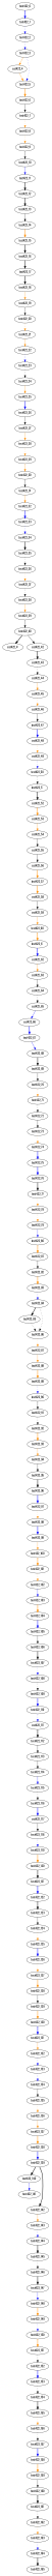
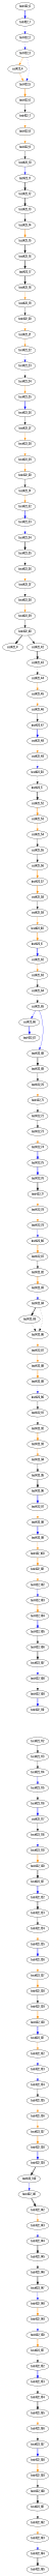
  digraph {
    fontname=Oswald
    node [fontname=Oswald]
    edge [color=black fontname=Oswald style=bold]
    test422_0
    test422_1
    test422_2
    test422_3
    test422_4
    test422_5
    test422_6
    test422_7
    test422_8
    test422_9
    test422_10
    test422_11
    test422_12
    test422_13
    test422_14
    test422_15
    test422_16
    test422_17
    test422_18
    test422_19
    test422_20
    test422_21
    test422_22
    test422_23
    test422_24
    test422_25
    test422_26
    test422_27
    test422_28
    test422_29
    test422_30
    test422_31
    test422_32
    test422_33
    test422_34
    test422_35
    test422_36
    test422_37
    test422_38
    test422_39
    test422_40
    test422_41
    test422_42
    test422_43
    test422_44
    test422_45
    test422_46
    test422_47
    test422_48
    test422_49
    test422_50
    test422_51
    test422_52
    test422_53
    test422_54
    test422_55
    test422_56
    test422_57
    test422_58
    test422_59
    test422_60
    test422_61
    test422_62
    test422_63
    test422_64
    test422_65
    test422_66
    test422_67
    test422_68
    test422_69
    test422_70
    test422_71
    test422_72
    test422_73
    test422_74
    test422_75
    test422_76
    test422_77
    test422_78
    test422_79
    test422_80
    test422_81
    test422_82
    test422_83
    test422_84
    test422_85
    test422_86
    test422_87
    test422_88
    test422_89
    test422_90
    test422_91
    test422_92
    test422_93
    test422_94
    test422_95
    test422_96
    test422_97
    test422_98
    test422_99
    test422_100
    test422_101
    test422_102
    test422_103
    test422_104
    test422_105
    test422_106
    test422_107
    test422_108
    test422_109
    test422_110
-   test422_111
    test422_112
    test422_113
    test422_114
    test422_115
    test422_116
    test422_117
    test422_118
    test422_119
    test422_120
    test422_121
    test422_122
    test422_123
    test422_124
    test422_125
    test422_126
    test422_127
    test422_128
    test422_129
    test422_130
    test422_131
    test422_132
    test422_133
    test422_134
    test422_135
    test422_136
    test422_137
    test422_138
    test422_139
    test422_140
    test422_141
    test422_142
    test422_143
    test422_144
    test422_145
    test422_146
    test422_147
    test422_148
    test422_149
    test422_150
    test422_151
    test422_152
    test422_153
    test422_154
    test422_155
    test422_156
    test422_157
    test422_158
    test422_159
    test422_160
    test422_161
    test422_162
    test422_163
    test422_164
    test422_165
    test422_0 -> test422_1 [color=blue]
    test422_1 -> test422_2 [color=blue style=dotted]
    test422_2 -> test422_3 [color=blue style=dotted]
    test422_3 -> test422_4 [color=darkorange style=solid]
    test422_3 -> test422_5 [color=blue style=dotted]
    test422_4 -> test422_5 [color=darkorange style=solid]
    test422_5 -> test422_6 [color=darkorange]
    test422_6 -> test422_7 [style=solid]
    test422_7 -> test422_8 [color=darkorange style=dotted]
    test422_8 -> test422_9 [color=darkorange style=dotted]
    test422_9 -> test422_10 [style=solid]
    test422_10 -> test422_11 [color=blue style=solid]
    test422_11 -> test422_12
    test422_12 -> test422_13
    test422_13 -> test422_14 [style=solid]
    test422_14 -> test422_15 [color=darkorange]
    test422_15 -> test422_16
    test422_16 -> test422_17
    test422_17 -> test422_18
    test422_18 -> test422_19 [color=darkorange style=solid]
    test422_19 -> test422_20 [style=solid]
    test422_20 -> test422_21 [color=darkorange style=dotted]
    test422_21 -> test422_22 [color=darkorange style=solid]
    test422_22 -> test422_23 [color=blue style=dotted]
    test422_23 -> test422_24 [style=dotted]
    test422_24 -> test422_25 [color=darkorange style=solid]
    test422_25 -> test422_26 [color=blue]
    test422_26 -> test422_27 [style=solid]
    test422_27 -> test422_28 [color=darkorange style=solid]
    test422_28 -> test422_29 [color=darkorange style=dotted]
    test422_29 -> test422_30 [color=darkorange style=solid]
    test422_30 -> test422_31 [style=solid]
    test422_31 -> test422_32 [color=darkorange style=solid]
    test422_32 -> test422_33 [color=blue]
    test422_33 -> test422_34 [color=blue style=dotted]
    test422_34 -> test422_35
    test422_35 -> test422_36 [style=dotted]
    test422_36 -> test422_37 [color=darkorange style=dotted]
    test422_37 -> test422_38 [style=dotted]
    test422_38 -> test422_39 [color=darkorange style=solid]
    test422_39 -> test422_40 [style=solid]
    test422_40 -> test422_41
    test422_40 -> test422_42 [style=solid]
    test422_42 -> test422_43
    test422_43 -> test422_44 [style=dotted]
    test422_44 -> test422_45 [color=darkorange style=solid]
    test422_45 -> test422_46 [color=darkorange style=dotted]
    test422_46 -> test422_47 [style=solid]
    test422_47 -> test422_48 [color=blue]
    test422_48 -> test422_49 [color=darkorange style=dotted]
    test422_49 -> test422_50 [color=blue style=dotted]
    test422_50 -> test422_51 [style=dotted]
    test422_51 -> test422_52
    test422_52 -> test422_53 [color=darkorange]
    test422_53 -> test422_54 [color=darkorange style=solid]
    test422_54 -> test422_55 [style=solid]
    test422_55 -> test422_56 [style=solid]
    test422_56 -> test422_57 [color=darkorange]
    test422_57 -> test422_58 [color=darkorange]
    test422_58 -> test422_59 [style=solid]
    test422_59 -> test422_60 [color=darkorange style=solid]
    test422_60 -> test422_61 [color=darkorange]
    test422_61 -> test422_62 [color=blue]
    test422_62 -> test422_63 [color=darkorange style=solid]
    test422_63 -> test422_64 [style=solid]
    test422_64 -> test422_65 [style=dotted]
    test422_65 -> test422_66 [color=blue style=solid]
    test422_66 -> test422_67 [color=blue]
-   test422_67 -> test422_68 [color=blue style=solid]
+   test422_65 -> test422_68 [color=blue style=solid]
    test422_68 -> test422_69
    test422_69 -> test422_70 [style=solid]
    test422_70 -> test422_71 [color=darkorange style=dotted]
    test422_71 -> test422_72 [style=dotted]
    test422_72 -> test422_73 [style=solid]
    test422_73 -> test422_74 [color=darkorange style=dotted]
    test422_74 -> test422_75 [color=blue]
    test422_75 -> test422_76 [color=blue]
    test422_76 -> test422_77
    test422_77 -> test422_78 [color=darkorange style=dotted]
    test422_78 -> test422_79 [color=darkorange style=dotted]
    test422_79 -> test422_80 [color=blue style=solid]
    test422_80 -> test422_81 [color=darkorange]
    test422_81 -> test422_82 [style=solid]
    test422_82 -> test422_83 [color=darkorange]
    test422_83 -> test422_84 [color=blue style=dotted]
    test422_84 -> test422_85
    test422_84 -> test422_86 [style=dotted]
    test422_85 -> test422_86 [style=dotted]
    test422_86 -> test422_87 [color=darkorange style=dotted]
    test422_87 -> test422_88 [color=darkorange style=solid]
    test422_88 -> test422_89 [color=darkorange]
    test422_89 -> test422_90 [color=blue style=dotted]
    test422_90 -> test422_91 [style=solid]
    test422_91 -> test422_92 [style=dotted]
    test422_92 -> test422_93 [color=darkorange]
    test422_93 -> test422_94 [color=darkorange style=solid]
    test422_94 -> test422_95 [style=solid]
    test422_95 -> test422_96
    test422_96 -> test422_97 [color=blue]
    test422_97 -> test422_98 [color=darkorange style=dotted]
    test422_98 -> test422_99 [color=blue]
    test422_99 -> test422_100 [color=darkorange style=solid]
    test422_100 -> test422_101 [color=darkorange]
    test422_101 -> test422_102 [color=darkorange style=dotted]
    test422_102 -> test422_103 [color=blue style=solid]
    test422_103 -> test422_104 [color=darkorange]
    test422_104 -> test422_105 [color=blue]
    test422_105 -> test422_106 [style=solid]
    test422_106 -> test422_107
    test422_107 -> test422_108 [color=blue style=dotted]
    test422_108 -> test422_109 [style=dotted]
    test422_109 -> test422_110 [color=blue]
-   test422_110 -> test422_111 [color=blue style=dotted]
-   test422_111 -> test422_112
    test422_112 -> test422_113 [style=solid]
    test422_113 -> test422_114 [style=solid]
    test422_114 -> test422_115 [color=blue style=solid]
    test422_115 -> test422_116 [style=dotted]
    test422_116 -> test422_117 [color=blue]
    test422_117 -> test422_118 [style=solid]
    test422_118 -> test422_119 [color=blue style=dotted]
    test422_119 -> test422_120 [color=darkorange]
    test422_120 -> test422_121
    test422_121 -> test422_122 [color=blue]
    test422_122 -> test422_123
    test422_123 -> test422_124 [style=solid]
    test422_124 -> test422_125 [color=darkorange style=dotted]
    test422_125 -> test422_126 [color=blue]
    test422_126 -> test422_127 [color=darkorange style=dotted]
    test422_127 -> test422_128 [color=darkorange]
    test422_128 -> test422_129 [style=solid]
    test422_129 -> test422_130 [color=darkorange]
    test422_130 -> test422_131 [color=blue]
    test422_131 -> test422_132 [color=darkorange style=solid]
    test422_132 -> test422_133 [color=blue style=dotted]
    test422_133 -> test422_134 [color=blue style=dotted]
    test422_134 -> test422_135 [style=solid]
    test422_135 -> test422_136 [color=darkorange style=dotted]
    test422_136 -> test422_137 [color=darkorange style=solid]
    test422_137 -> test422_138 [color=darkorange]
    test422_138 -> test422_139 [color=blue]
    test422_139 -> test422_140
    test422_140 -> test422_141 [color=blue style=solid]
-   test422_139 -> test422_142
+   test422_141 -> test422_142
    test422_142 -> test422_143 [color=darkorange style=solid]
    test422_143 -> test422_144 [color=blue style=dotted]
    test422_144 -> test422_145
    test422_145 -> test422_146 [style=dotted]
    test422_146 -> test422_147
    test422_147 -> test422_148 [color=blue style=solid]
    test422_148 -> test422_149 [color=darkorange]
    test422_149 -> test422_150 [color=blue style=dotted]
    test422_150 -> test422_151 [color=darkorange]
    test422_151 -> test422_152 [style=dotted]
    test422_152 -> test422_153 [color=blue]
    test422_153 -> test422_154 [style=dotted]
    test422_154 -> test422_155
    test422_155 -> test422_156 [color=darkorange style=dotted]
    test422_156 -> test422_157 [style=dotted]
    test422_157 -> test422_158 [color=blue]
    test422_158 -> test422_159 [color=darkorange]
    test422_159 -> test422_160 [style=solid]
    test422_160 -> test422_161
    test422_161 -> test422_162 [style=dotted]
    test422_162 -> test422_163 [color=darkorange style=dotted]
    test422_163 -> test422_164 [color=blue style=dotted]
    test422_164 -> test422_165
  }
